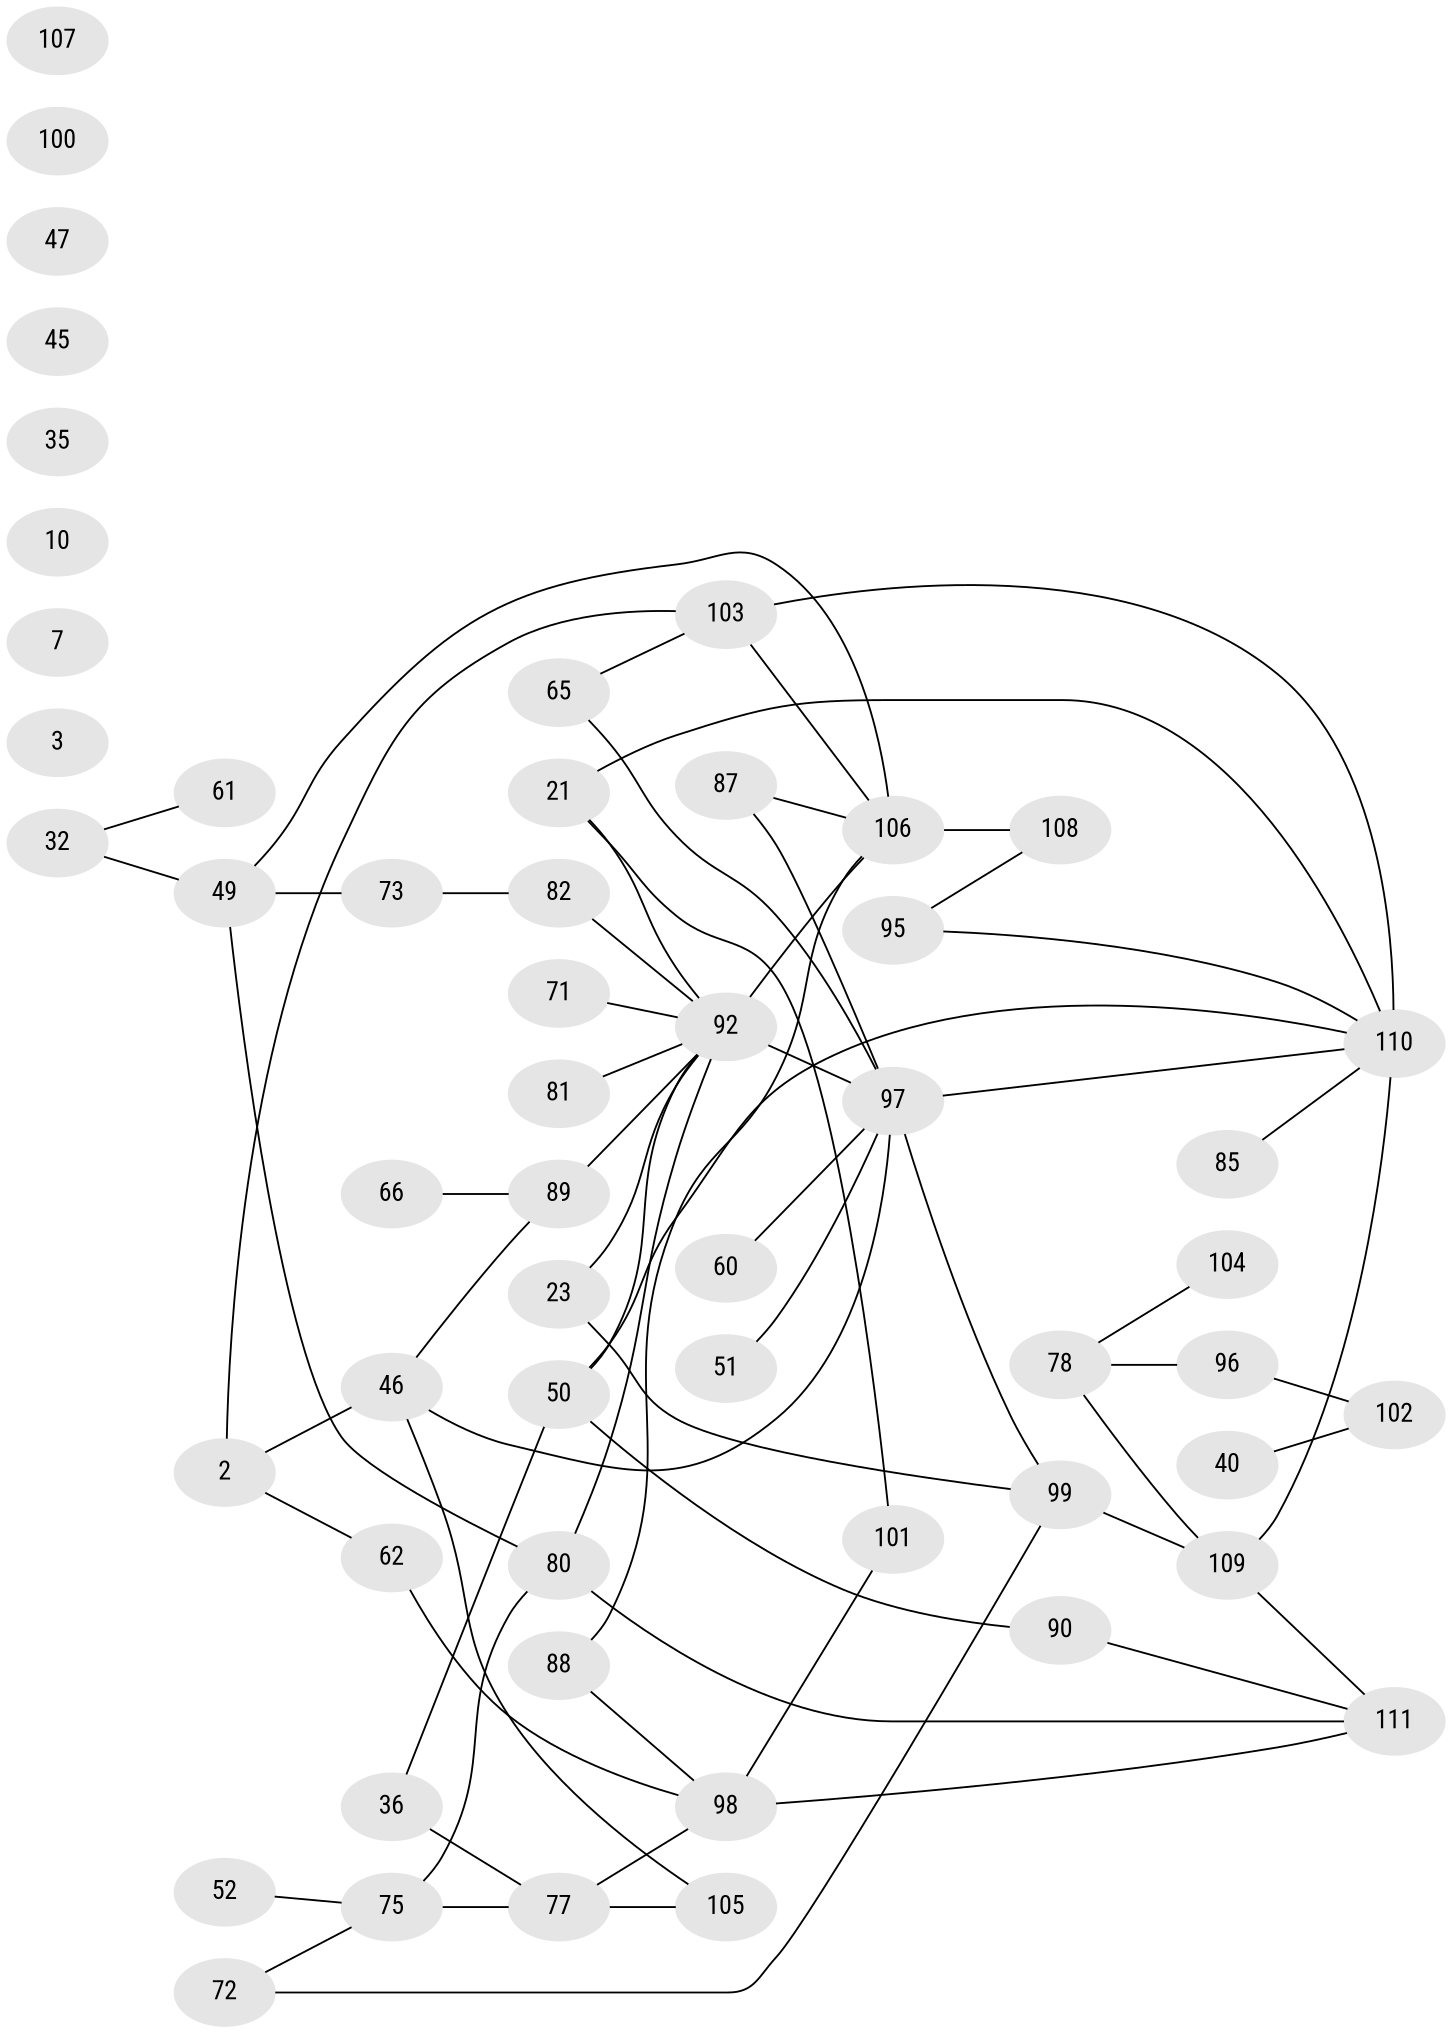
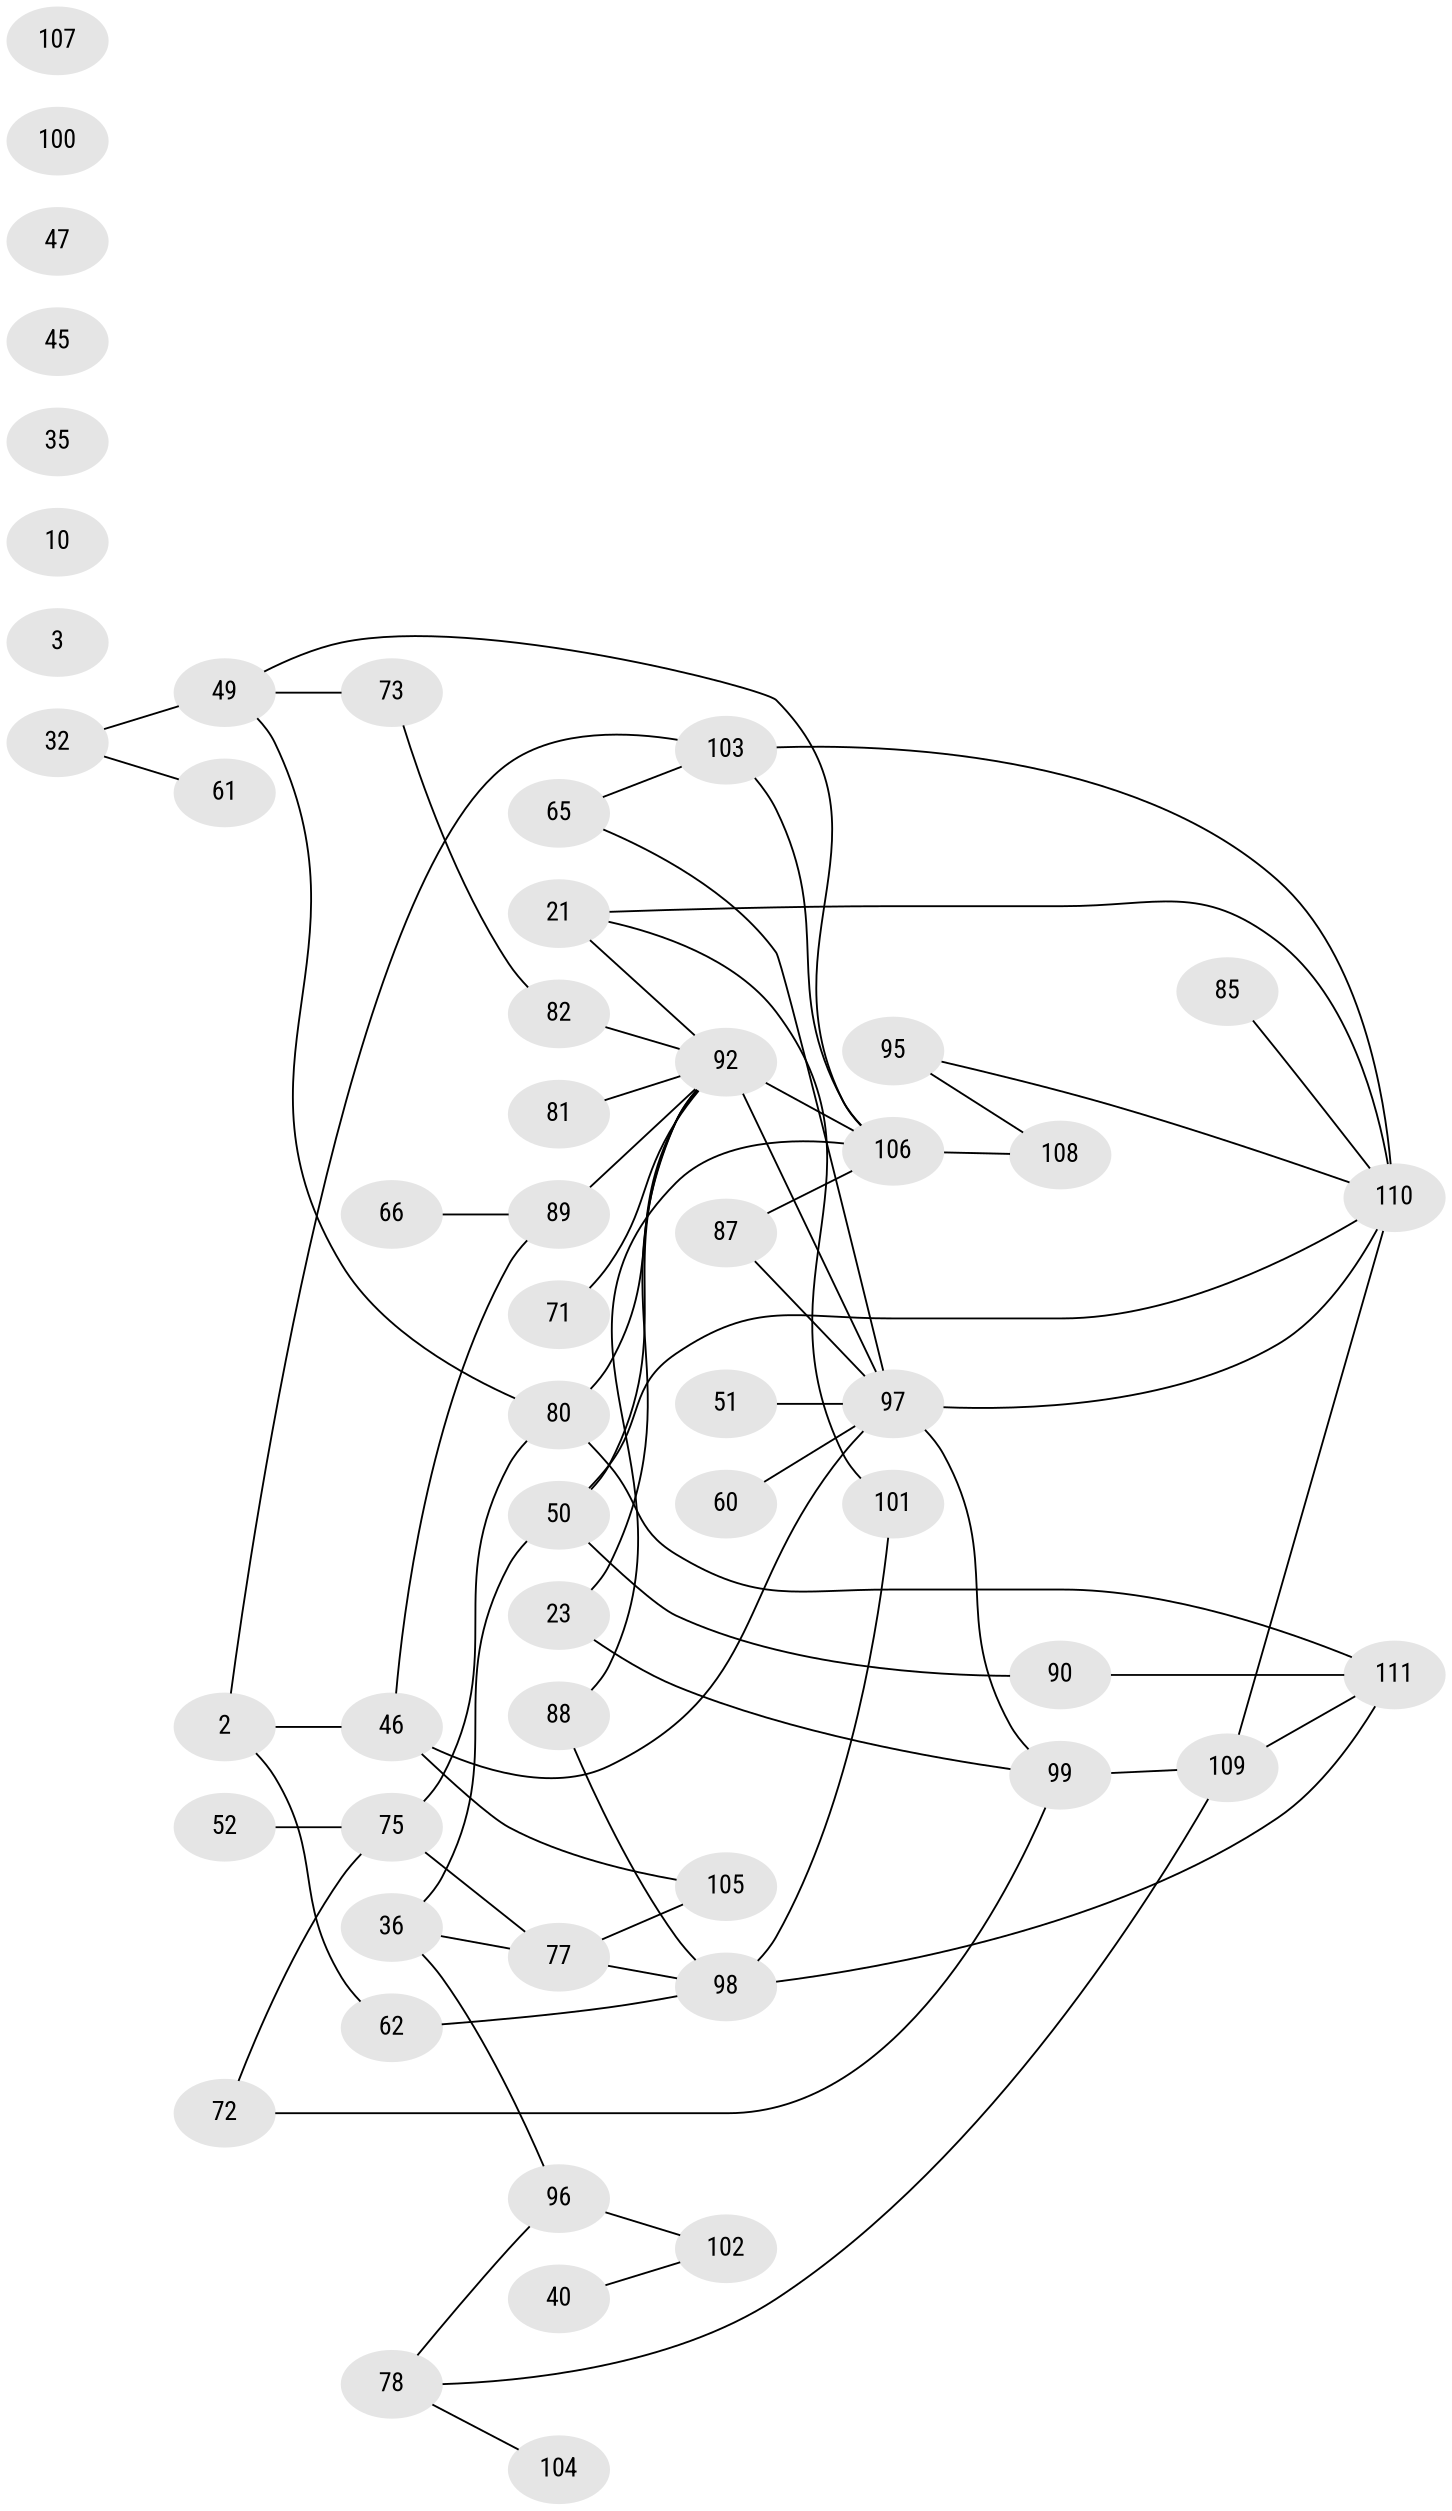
  graph {
    fontname="Roboto Condensed"
    rankdir=LR
    node [color=gray90 fontname="Roboto Condensed" style=filled]
    edge [fontname="Roboto Condensed"]
    46 [super="+27"]
    89 [super="+22"]
    97 [super="+34+83+29+41"]
    105 [super="+63"]
    2
    62 [super="+8"]
    103 [super="+1+37+38+39+59"]
    98 [super="+79+91"]
    110 [super="+76+93"]
    106 [super="+86+20+68"]
    3
-   7
    10
    92 [super="+55+84"]
    21
    101 [super="+18"]
    23
    99 [super="+24"]
    109
    49 [super="+16"]
    73
    80 [super="+28"]
    32
    61
    35
    36 [super="+31"]
    50 [super="+25+44"]
    77
    96 [super="+42"]
    90
    102
    40
    45
    47
    82 [super="+15"]
    111 [super="+94"]
    108 [super="+70"]
    51
    75 [super="+67"]
    52
    60
    65 [super="+14+33+4+11"]
    66
    71
    72
    78
    104
    81
    85
    87
    88 [super="+64"]
    95
    100
    107
    46 -- 89 [weight=2]
    46 -- 97
    46 -- 105
    89 -- 92
    97 -- 110 [weight=2]
    97 -- 99
    2 -- 46
    2 -- 62 [weight=2]
    2 -- 103
    62 -- 98
    103 -- 110
    103 -- 106
    98 -- 101
    98 -- 111
    106 -- 108 [weight=2]
    92 -- 97
    92 -- 106
    21 -- 110
    21 -- 92
    21 -- 101 [weight=2]
    23 -- 92
    23 -- 99 [weight=2]
    99 -- 109
    109 -- 110
    109 -- 111
    49 -- 106
    49 -- 73
    49 -- 80
    73 -- 82
    80 -- 92 [weight=2]
    80 -- 111 [weight=2]
    32 -- 49
    32 -- 61
    36 -- 50
    36 -- 77 [weight=2]
+   36 -- 96
    50 -- 110
    50 -- 92
    50 -- 90
    77 -- 105
    77 -- 98 [weight=2]
    96 -- 102
    90 -- 111
    40 -- 102
    82 -- 92
    51 -- 97
    75 -- 80
    75 -- 77
    52 -- 75
    60 -- 97
    65 -- 97
    65 -- 103
    66 -- 89
    71 -- 92
    72 -- 99 [weight=2]
    72 -- 75
    78 -- 109
    78 -- 96
    78 -- 104
    81 -- 92
    85 -- 110
    87 -- 97
    87 -- 106
    88 -- 98
    88 -- 106 [weight=2]
    95 -- 110
    95 -- 108
  }
